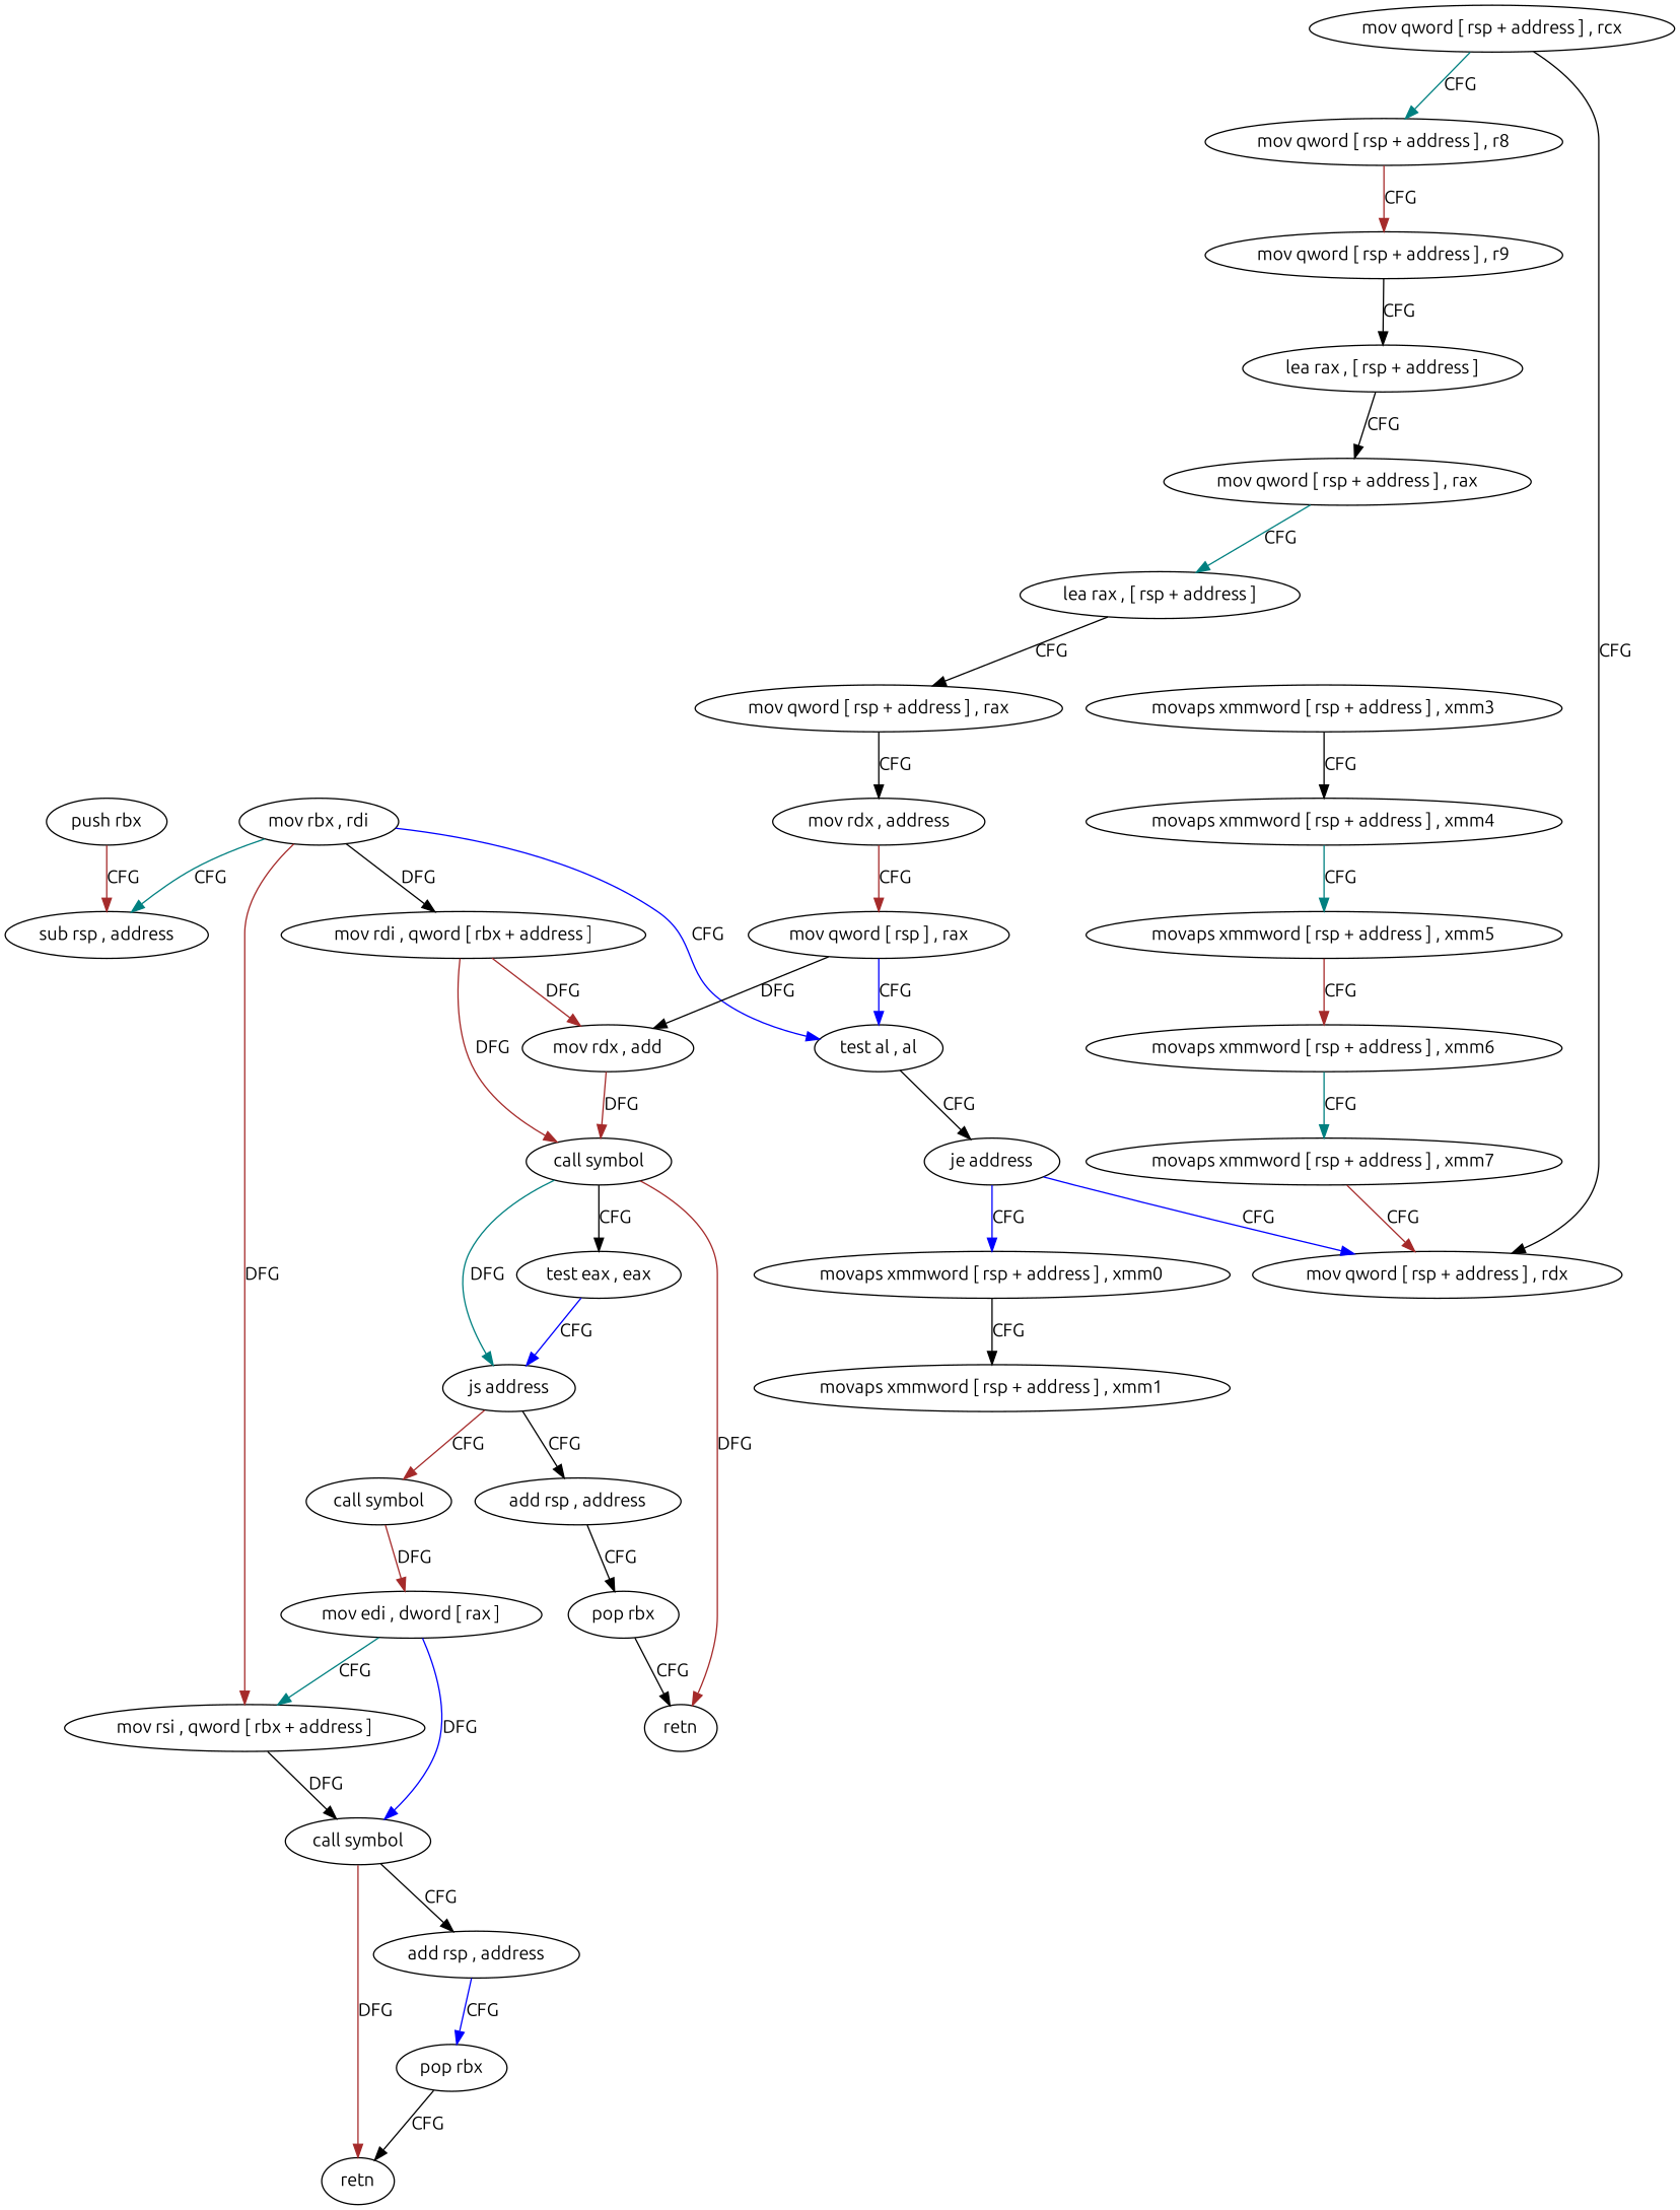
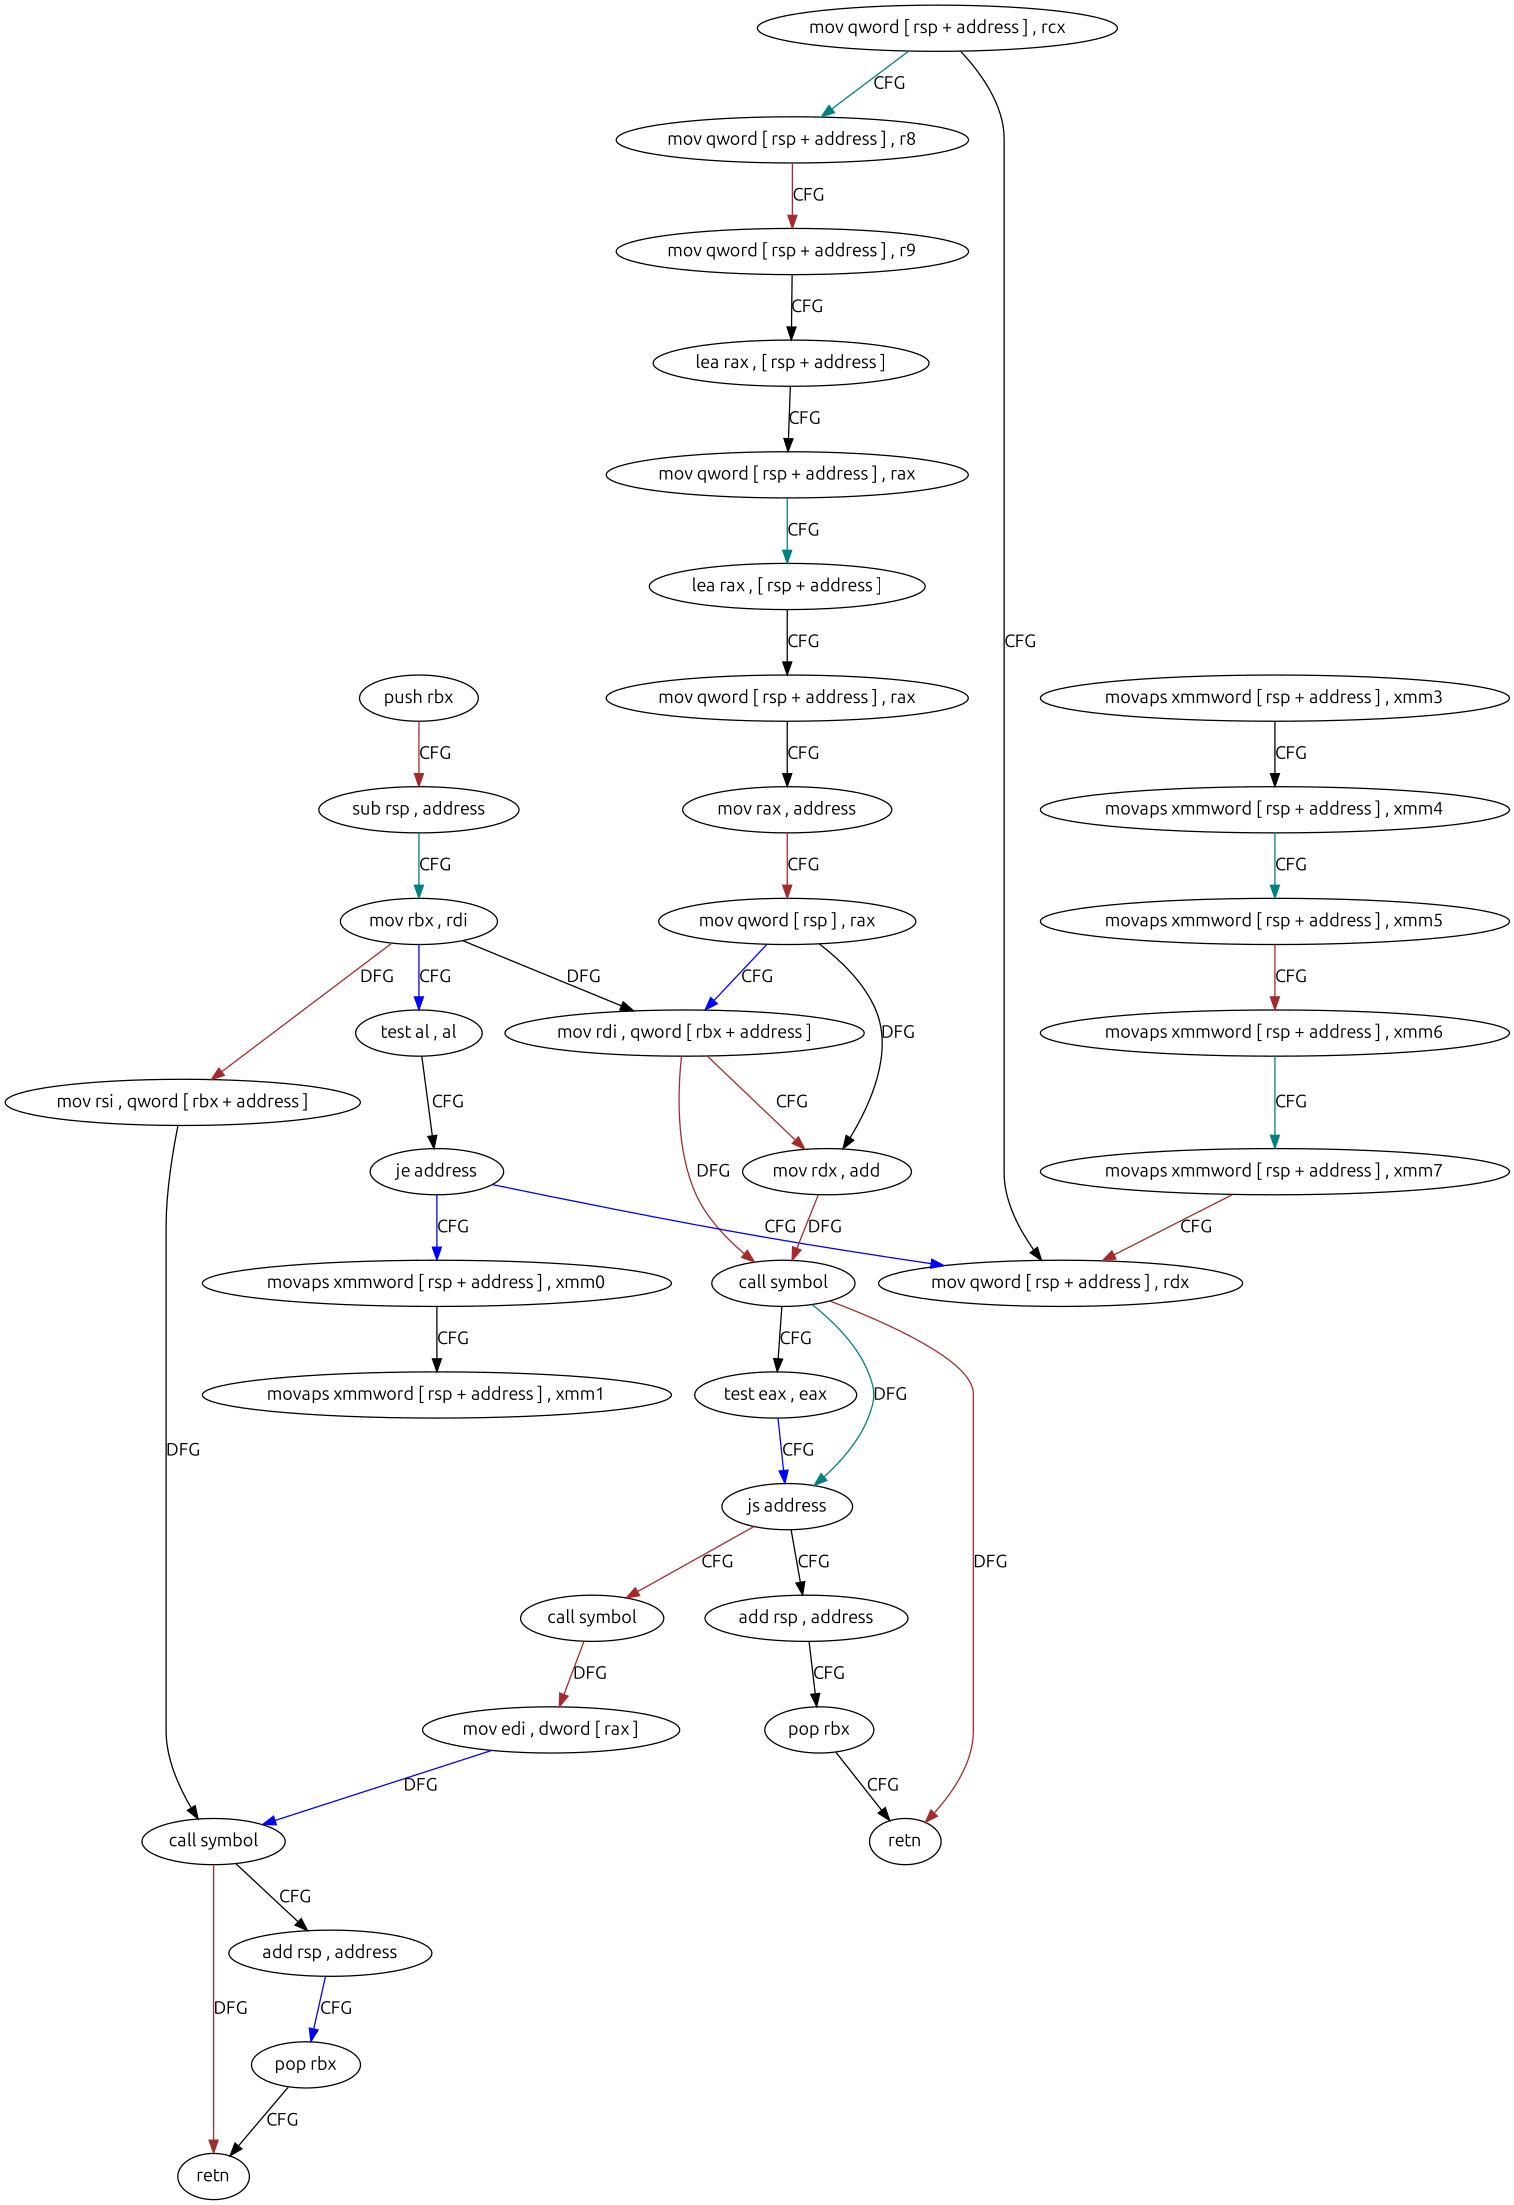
  digraph {
    fontname=Ubuntu
    node [fontname=Ubuntu]
    edge [color=black fontname=Ubuntu]
    n1 [label="push rbx"]
    n2 [label="sub rsp , address"]
    n3 [label="mov rbx , rdi"]
    n4 [label="test al , al"]
    n5 [label="mov rdi , qword [ rbx + address ]"]
    n6 [label="mov rsi , qword [ rbx + address ]"]
    n7 [label="je address"]
    n8 [label="mov rdx , add"]
    n9 [label="call symbol"]
    n10 [label="call symbol"]
    n11 [label="mov qword [ rsp + address ] , rdx"]
    n12 [label="movaps xmmword [ rsp + address ] , xmm0"]
    n13 [label="movaps xmmword [ rsp + address ] , xmm1"]
    n14 [label="mov qword [ rsp + address ] , rcx"]
    n15 [label="mov qword [ rsp + address ] , r8"]
    n16 [label="mov qword [ rsp + address ] , r9"]
    n17 [label="lea rax , [ rsp + address ]"]
    n18 [label="mov qword [ rsp + address ] , rax"]
    n19 [label="lea rax , [ rsp + address ]"]
    n20 [label="mov qword [ rsp + address ] , rax"]
-   n21 [label="mov rdx , address"]
+   n21 [label="mov rax , address"]
    n22 [label="mov qword [ rsp ] , rax"]
    n23 [label="test eax , eax"]
    n24 [label="js address"]
    n25 [label=retn]
    n26 [label="call symbol"]
    n27 [label="add rsp , address"]
    n28 [label="mov edi , dword [ rax ]"]
    n29 [label="pop rbx"]
    n30 [label="movaps xmmword [ rsp + address ] , xmm3"]
    n31 [label="movaps xmmword [ rsp + address ] , xmm4"]
    n32 [label="movaps xmmword [ rsp + address ] , xmm5"]
    n33 [label="movaps xmmword [ rsp + address ] , xmm6"]
    n34 [label="movaps xmmword [ rsp + address ] , xmm7"]
    n35 [label="add rsp , address"]
    n36 [label=retn]
    n37 [label="pop rbx"]
    n1 -> n2 [color=brown label=CFG]
-   n3 -> n2 [color=teal label=CFG]
+   n2 -> n3 [color=teal label=CFG]
    n3 -> n4 [color=blue label=CFG]
    n3 -> n5 [label=DFG]
    n3 -> n6 [color=brown label=DFG]
    n4 -> n7 [label=CFG]
-   n5 -> n8 [color=brown label=DFG]
+   n5 -> n8 [color=brown label=CFG]
    n5 -> n9 [color=brown label=DFG]
    n6 -> n10 [label=DFG]
    n7 -> n11 [color=blue label=CFG]
    n7 -> n12 [color=blue label=CFG]
    n8 -> n9 [color=brown label=DFG]
    n9 -> n23 [label=CFG]
    n9 -> n24 [color=teal label=DFG]
    n9 -> n25 [color=brown label=DFG]
    n10 -> n35 [label=CFG]
    n10 -> n36 [color=brown label=DFG]
    n12 -> n13 [label=CFG]
    n14 -> n11 [label=CFG]
    n14 -> n15 [color=teal label=CFG]
    n15 -> n16 [color=brown label=CFG]
    n16 -> n17 [label=CFG]
    n17 -> n18 [label=CFG]
    n18 -> n19 [color=teal label=CFG]
    n19 -> n20 [label=CFG]
    n20 -> n21 [label=CFG]
    n21 -> n22 [color=brown label=CFG]
-   n22 -> n4 [color=blue label=CFG]
+   n22 -> n5 [color=blue label=CFG]
    n22 -> n8 [label=DFG]
    n23 -> n24 [color=blue label=CFG]
    n24 -> n26 [color=brown label=CFG]
    n24 -> n27 [label=CFG]
    n26 -> n28 [color=brown label=DFG]
    n27 -> n29 [label=CFG]
-   n28 -> n6 [color=teal label=CFG]
    n28 -> n10 [color=blue label=DFG]
    n29 -> n25 [label=CFG]
    n30 -> n31 [label=CFG]
    n31 -> n32 [color=teal label=CFG]
    n32 -> n33 [color=brown label=CFG]
    n33 -> n34 [color=teal label=CFG]
    n34 -> n11 [color=brown label=CFG]
    n35 -> n37 [color=blue label=CFG]
    n37 -> n36 [label=CFG]
  }
